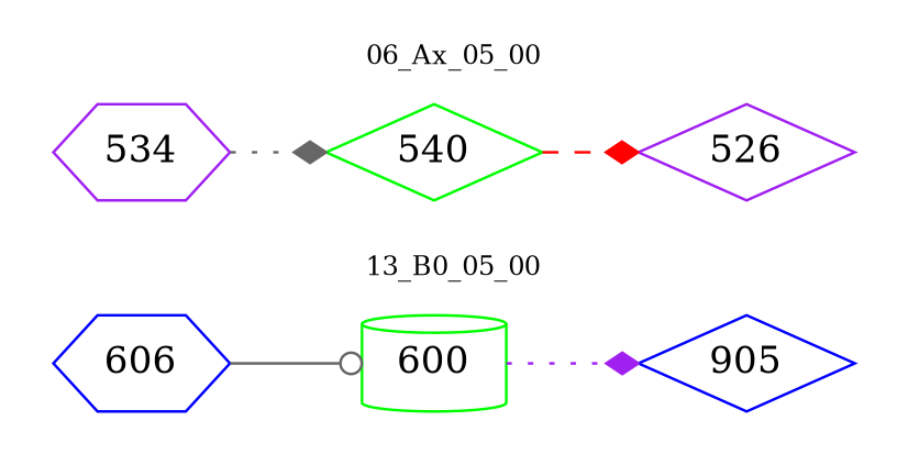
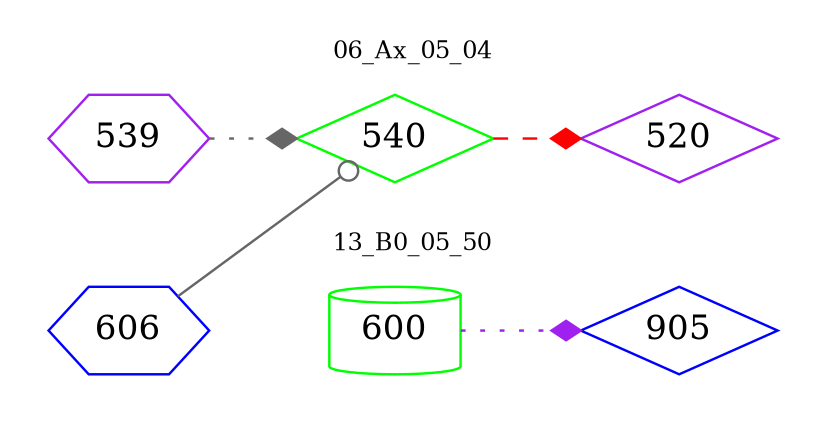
  digraph {
    rankdir=LR
    node [color=purple shape=diamond]
    edge [arrowhead=diamond color=gray40 style=dotted]
-   n1 [label=534 shape=hexagon]
+   n1 [label=539 shape=hexagon]
    n2 [color=green label=540]
-   n3 [label=526]
+   n3 [label=520]
    n4 [color=blue label=606 shape=hexagon]
    n5 [color=green label=600 shape=cylinder]
    n6 [color=blue label=905]
    subgraph cluster_1 {
      color=white
      fontsize=10
-     label="06_Ax_05_00"
+     label="06_Ax_05_04"
      n1
      n2
      n3
    }
    subgraph cluster_2 {
      color=white
      fontsize=10
-     label="13_B0_05_00"
+     label="13_B0_05_50"
      n4
      n5
      n6
    }
    n1 -> n2
    n2 -> n3 [color=red style=dashed]
-   n4 -> n5 [arrowhead=odot style=solid]
+   n4 -> n2 [arrowhead=odot style=solid]
    n5 -> n6 [color=purple]
  }
